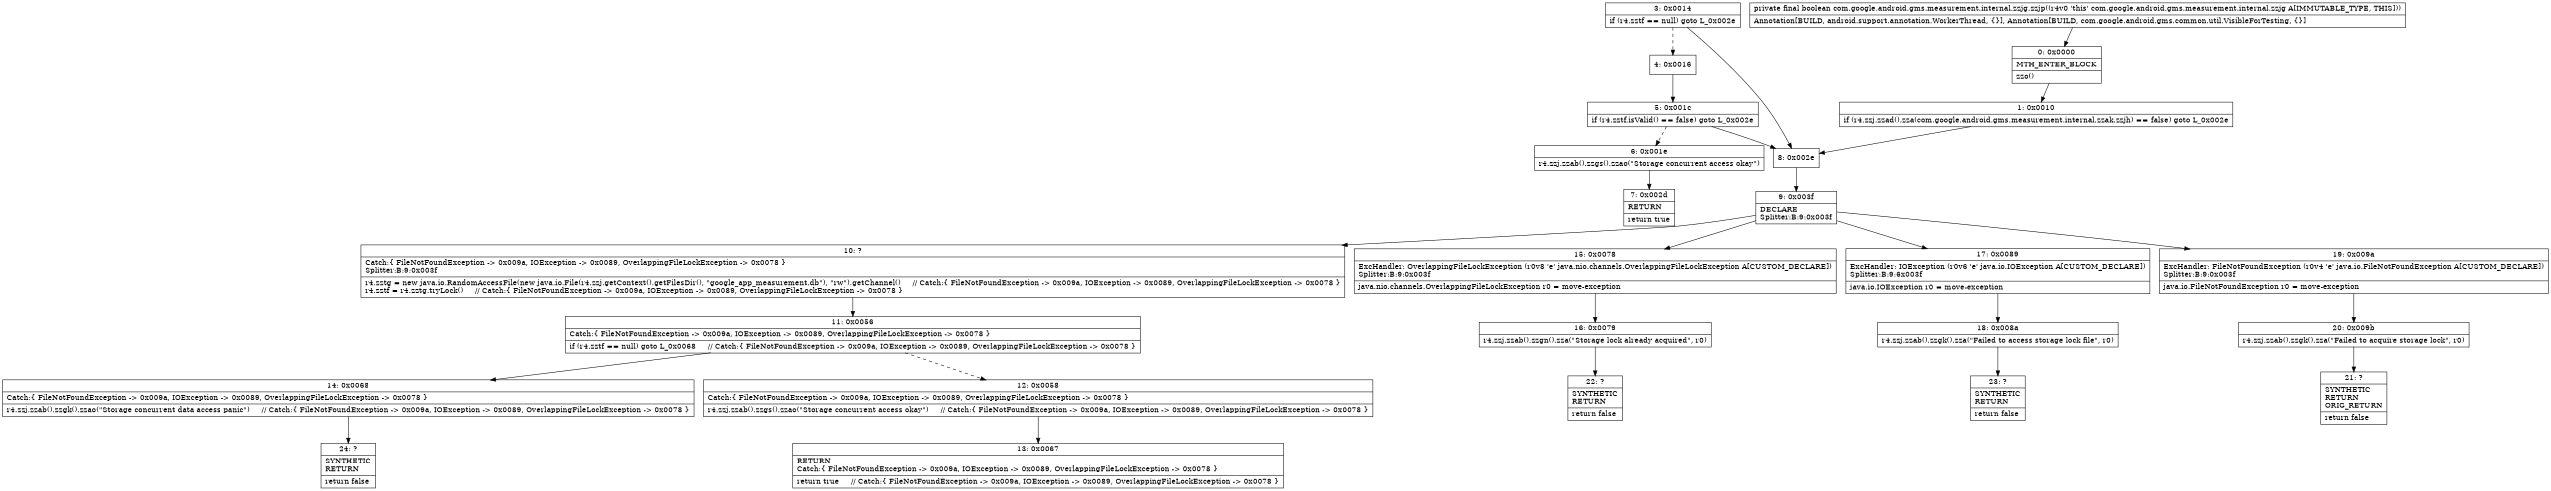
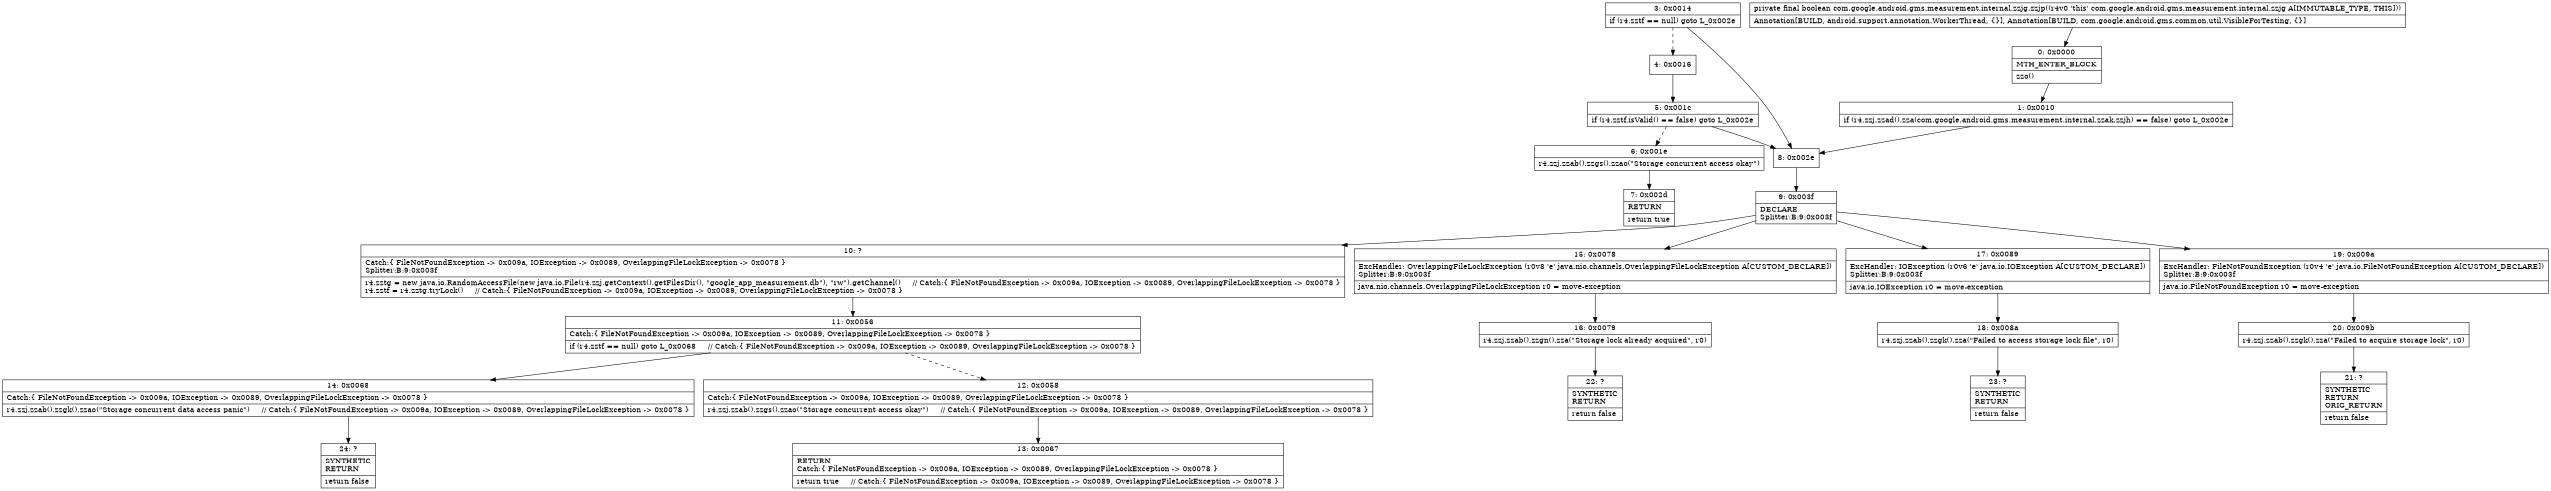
  digraph {
    node [shape=record]
    n1 [label="{0\:\ 0x0000|MTH_ENTER_BLOCK\l|zzo()\l}"]
    n2 [label="{1\:\ 0x0010|if (r4.zzj.zzad().zza(com.google.android.gms.measurement.internal.zzak.zzjh) == false) goto L_0x002e\l}"]
    n3 [label="{8\:\ 0x002e}"]
    n4 [label="{9\:\ 0x003f|DECLARE\lSplitter:B:9:0x003f\l}"]
    n5 [label="{3\:\ 0x0014|if (r4.zztf == null) goto L_0x002e\l}"]
    n6 [label="{4\:\ 0x0016}"]
    n7 [label="{5\:\ 0x001c|if (r4.zztf.isValid() == false) goto L_0x002e\l}"]
    n8 [label="{6\:\ 0x001e|r4.zzj.zzab().zzgs().zzao(\"Storage concurrent access okay\")\l}"]
    n9 [label="{7\:\ 0x002d|RETURN\l|return true\l}"]
    n10 [label="{10\:\ ?|Catch:\{ FileNotFoundException \-\> 0x009a, IOException \-\> 0x0089, OverlappingFileLockException \-\> 0x0078 \}\lSplitter:B:9:0x003f\l|r4.zztg = new java.io.RandomAccessFile(new java.io.File(r4.zzj.getContext().getFilesDir(), \"google_app_measurement.db\"), \"rw\").getChannel()     \/\/ Catch:\{ FileNotFoundException \-\> 0x009a, IOException \-\> 0x0089, OverlappingFileLockException \-\> 0x0078 \}\lr4.zztf = r4.zztg.tryLock()     \/\/ Catch:\{ FileNotFoundException \-\> 0x009a, IOException \-\> 0x0089, OverlappingFileLockException \-\> 0x0078 \}\l}"]
    n11 [label="{15\:\ 0x0078|ExcHandler: OverlappingFileLockException (r0v8 'e' java.nio.channels.OverlappingFileLockException A[CUSTOM_DECLARE])\lSplitter:B:9:0x003f\l|java.nio.channels.OverlappingFileLockException r0 = move\-exception\l}"]
-   n12 [label="{17\:\ 0x0089|ExcHandler: IOException (r0v6 'e' java.io.IOException A[CUSTOM_DECLARE])\lSplitter:B:9:6x003f\l|java.io.IOException r0 = move\-exception\l}"]
+   n12 [label="{17\:\ 0x0089|ExcHandler: IOException (r0v6 'e' java.io.IOException A[CUSTOM_DECLARE])\lSplitter:B:9:0x003f\l|java.io.IOException r0 = move\-exception\l}"]
    n13 [label="{19\:\ 0x009a|ExcHandler: FileNotFoundException (r0v4 'e' java.io.FileNotFoundException A[CUSTOM_DECLARE])\lSplitter:B:9:0x003f\l|java.io.FileNotFoundException r0 = move\-exception\l}"]
    n14 [label="{11\:\ 0x0056|Catch:\{ FileNotFoundException \-\> 0x009a, IOException \-\> 0x0089, OverlappingFileLockException \-\> 0x0078 \}\l|if (r4.zztf == null) goto L_0x0068     \/\/ Catch:\{ FileNotFoundException \-\> 0x009a, IOException \-\> 0x0089, OverlappingFileLockException \-\> 0x0078 \}\l}"]
    n15 [label="{16\:\ 0x0079|r4.zzj.zzab().zzgn().zza(\"Storage lock already acquired\", r0)\l}"]
    n16 [label="{18\:\ 0x008a|r4.zzj.zzab().zzgk().zza(\"Failed to access storage lock file\", r0)\l}"]
    n17 [label="{20\:\ 0x009b|r4.zzj.zzab().zzgk().zza(\"Failed to acquire storage lock\", r0)\l}"]
    n18 [label="{12\:\ 0x0058|Catch:\{ FileNotFoundException \-\> 0x009a, IOException \-\> 0x0089, OverlappingFileLockException \-\> 0x0078 \}\l|r4.zzj.zzab().zzgs().zzao(\"Storage concurrent access okay\")     \/\/ Catch:\{ FileNotFoundException \-\> 0x009a, IOException \-\> 0x0089, OverlappingFileLockException \-\> 0x0078 \}\l}"]
    n19 [label="{14\:\ 0x0068|Catch:\{ FileNotFoundException \-\> 0x009a, IOException \-\> 0x0089, OverlappingFileLockException \-\> 0x0078 \}\l|r4.zzj.zzab().zzgk().zzao(\"Storage concurrent data access panic\")     \/\/ Catch:\{ FileNotFoundException \-\> 0x009a, IOException \-\> 0x0089, OverlappingFileLockException \-\> 0x0078 \}\l}"]
    n20 [label="{13\:\ 0x0067|RETURN\lCatch:\{ FileNotFoundException \-\> 0x009a, IOException \-\> 0x0089, OverlappingFileLockException \-\> 0x0078 \}\l|return true     \/\/ Catch:\{ FileNotFoundException \-\> 0x009a, IOException \-\> 0x0089, OverlappingFileLockException \-\> 0x0078 \}\l}"]
    n21 [label="{24\:\ ?|SYNTHETIC\lRETURN\l|return false\l}"]
    n22 [label="{22\:\ ?|SYNTHETIC\lRETURN\l|return false\l}"]
    n23 [label="{23\:\ ?|SYNTHETIC\lRETURN\l|return false\l}"]
    n24 [label="{21\:\ ?|SYNTHETIC\lRETURN\lORIG_RETURN\l|return false\l}"]
    n25 [label="{private final boolean com.google.android.gms.measurement.internal.zzjg.zzjp((r4v0 'this' com.google.android.gms.measurement.internal.zzjg A[IMMUTABLE_TYPE, THIS]))  | Annotation[BUILD, android.support.annotation.WorkerThread, \{\}], Annotation[BUILD, com.google.android.gms.common.util.VisibleForTesting, \{\}]\l}"]
    n1 -> n2
    n2 -> n3
    n3 -> n4
    n4 -> n10
    n4 -> n11
    n4 -> n12
    n4 -> n13
    n5 -> n3
    n5 -> n6 [style=dashed]
    n6 -> n7
    n7 -> n3
    n7 -> n8 [style=dashed]
    n8 -> n9
    n10 -> n14
    n11 -> n15
    n12 -> n16
    n13 -> n17
    n14 -> n18 [style=dashed]
    n14 -> n19
    n15 -> n22
    n16 -> n23
    n17 -> n24
    n18 -> n20
    n19 -> n21
    n25 -> n1
  }
